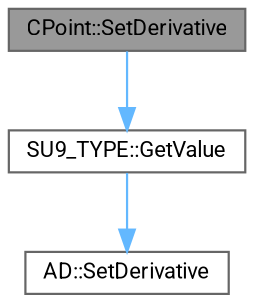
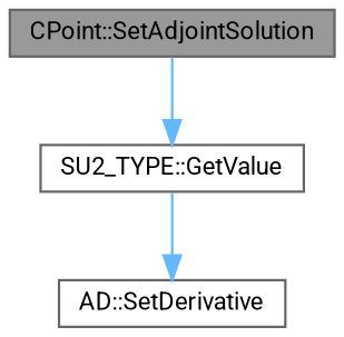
  digraph {
    fontname=Roboto
    rankdir=TB
    node [color=grey40 fillcolor=white fontname=Roboto fontsize=10 shape=box style=filled]
    edge [color=steelblue1 fontname=Roboto fontsize=10 labelfontname=Helvetica labelfontsize=10 style=solid]
-   n1 [color=gray40 fillcolor=grey60 fontcolor=black height=0.2 label="CPoint::SetDerivative" width=0.4]
-   n2 [height=0.2 label="SU9_TYPE::GetValue" width=0.4]
+   n1 [color=gray40 fillcolor=grey60 fontcolor=black height=0.2 label="CPoint::SetAdjointSolution" width=0.4]
+   n2 [height=0.2 label="SU2_TYPE::GetValue" width=0.4]
    n3 [height=0.2 label="AD::SetDerivative" width=0.4]
    n1 -> n2
    n2 -> n3
  }
